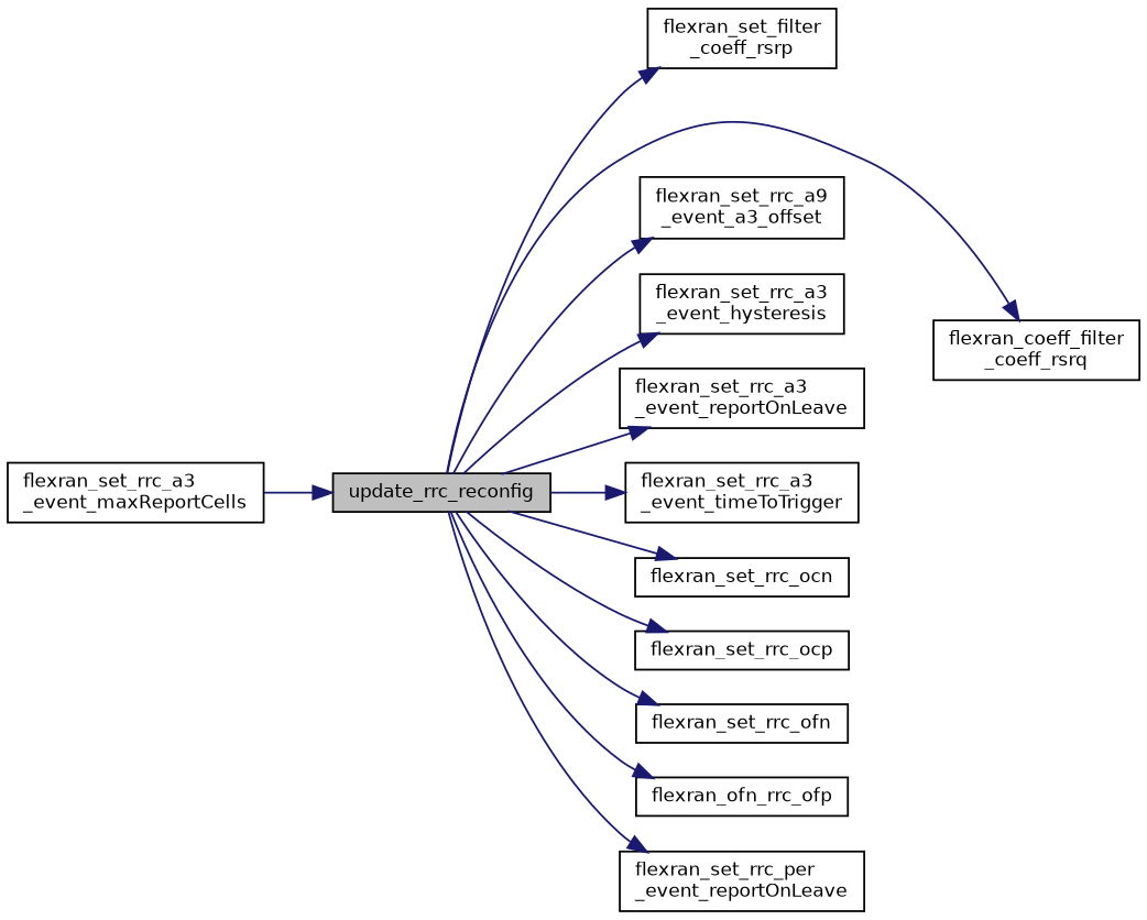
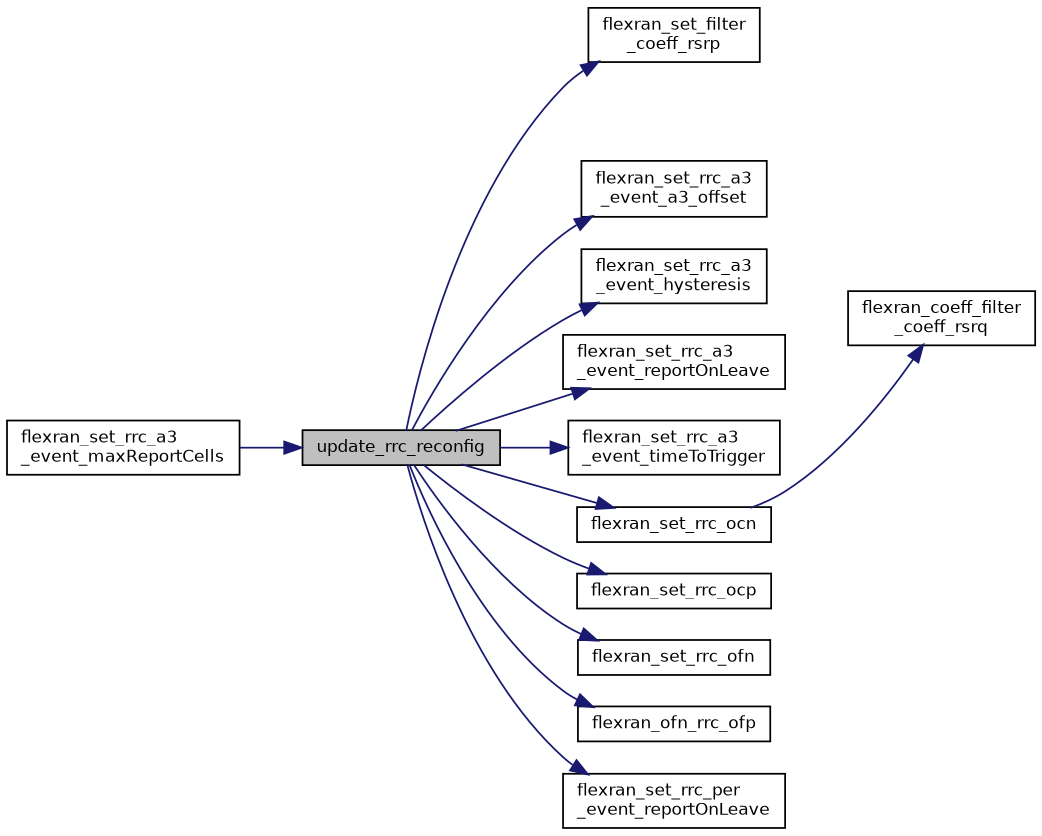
  digraph {
    rankdir=LR
    node [color=black fillcolor=white fontname=Helvetica fontsize=10 shape=record style=filled]
    edge [color=midnightblue fontname=Helvetica fontsize=10 labelfontname=Helvetica labelfontsize=10 style=solid]
    n1 [fillcolor=grey75 fontcolor=black height=0.2 label=update_rrc_reconfig width=0.4]
    n2 [height=0.2 label="flexran_set_filter\l_coeff_rsrp" width=0.4]
    n3 [height=0.2 label="flexran_coeff_filter\l_coeff_rsrq" width=0.4]
-   n4 [height=0.2 label="flexran_set_rrc_a9\l_event_a3_offset" width=0.4]
+   n4 [height=0.2 label="flexran_set_rrc_a3\l_event_a3_offset" width=0.4]
    n5 [height=0.2 label="flexran_set_rrc_a3\l_event_hysteresis" width=0.4]
    n6 [height=0.2 label="flexran_set_rrc_a3\l_event_reportOnLeave" width=0.4]
    n7 [height=0.2 label="flexran_set_rrc_a3\l_event_timeToTrigger" width=0.4]
    n8 [height=0.2 label=flexran_set_rrc_ocn width=0.4]
    n9 [height=0.2 label=flexran_set_rrc_ocp width=0.4]
    n10 [height=0.2 label=flexran_set_rrc_ofn width=0.4]
    n11 [height=0.2 label=flexran_ofn_rrc_ofp width=0.4]
    n12 [height=0.2 label="flexran_set_rrc_per\l_event_reportOnLeave" width=0.4]
    n13 [height=0.2 label="flexran_set_rrc_a3\l_event_maxReportCells" width=0.4]
    n1 -> n2
-   n1 -> n3
+   n8 -> n3
    n1 -> n4
    n1 -> n5
    n1 -> n6
    n1 -> n7
    n1 -> n8
    n1 -> n9
    n1 -> n10
    n1 -> n11
    n1 -> n12
    n13 -> n1
  }
